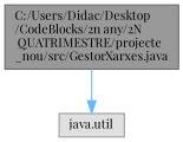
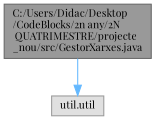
  digraph {
    fontname="Playfair Display"
    node [fontname="Playfair Display" fontsize=10 shape=box style=filled]
    n1 [color=gray40 fillcolor=grey60 fontcolor=black height=0.2 label="C:/Users/Didac/Desktop\l/CodeBlocks/2n any/2N\l QUATRIMESTRE/projecte\l_nou/src/GestorXarxes.java" width=0.4]
-   n2 [color=grey60 fillcolor="#E0E0E0" height=0.2 label="java.util" width=0.4]
+   n2 [color=grey60 fillcolor="#E0E0E0" height=0.2 label="util.util" width=0.4]
    n1 -> n2 [color=steelblue1 fontname="Playfair Display" fontsize=10 labelfontname=Helvetica labelfontsize=10 style=solid]
  }
